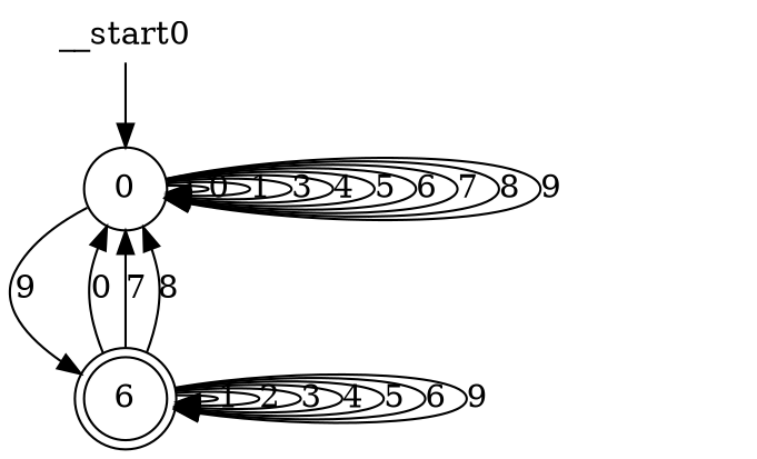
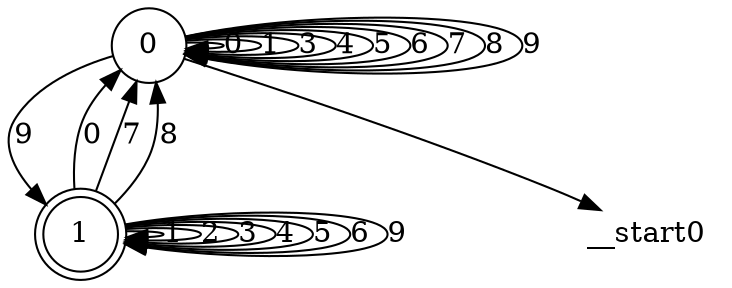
  digraph {
    n1 [label=0 shape=circle]
-   n2 [label=6 shape=doublecircle]
+   n2 [label=1 shape=doublecircle]
    __start0 [height=0 shape=none width=0]
    n1 -> n1 [label=0]
    n1 -> n1 [label=1]
    n1 -> n1 [label=3]
    n1 -> n1 [label=4]
    n1 -> n1 [label=5]
    n1 -> n1 [label=6]
    n1 -> n1 [label=7]
    n1 -> n1 [label=8]
    n1 -> n1 [label=9]
    n1 -> n2 [label=9]
    n2 -> n1 [label=0]
    n2 -> n1 [label=7]
    n2 -> n1 [label=8]
    n2 -> n2 [label=1]
    n2 -> n2 [label=2]
    n2 -> n2 [label=3]
    n2 -> n2 [label=4]
    n2 -> n2 [label=5]
    n2 -> n2 [label=6]
    n2 -> n2 [label=9]
-   __start0 -> n1
+   n1 -> __start0
  }
